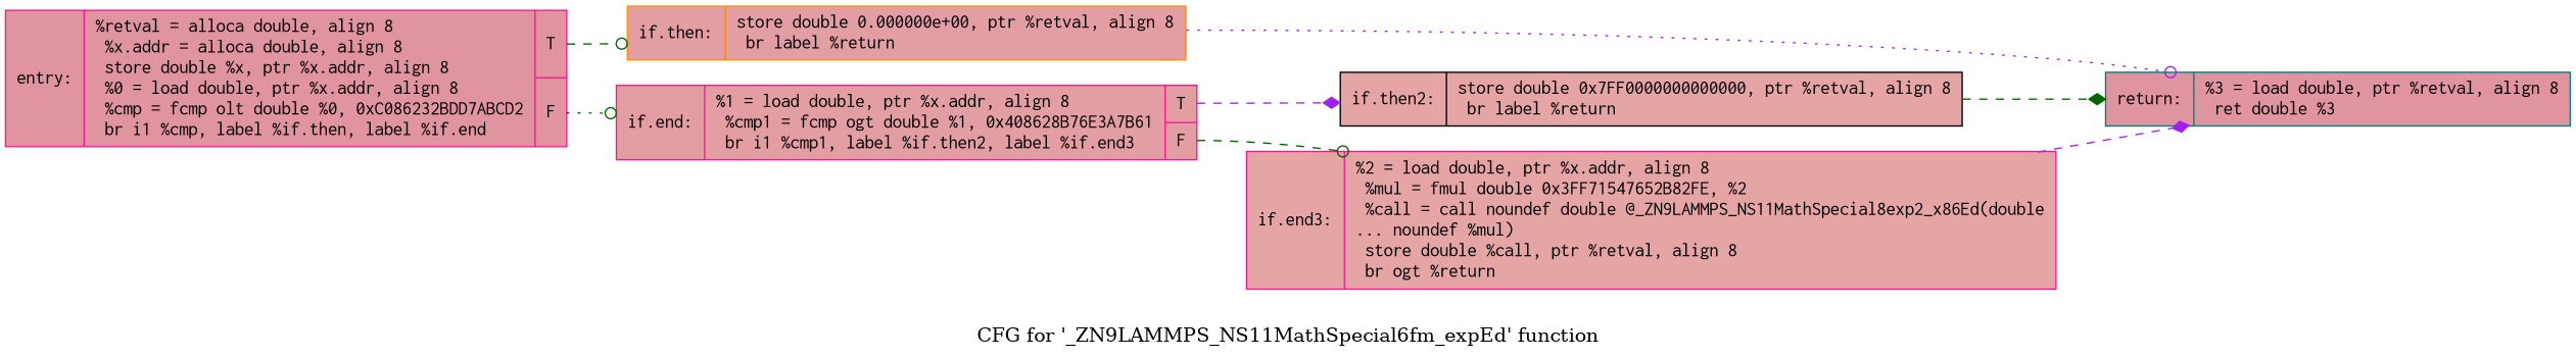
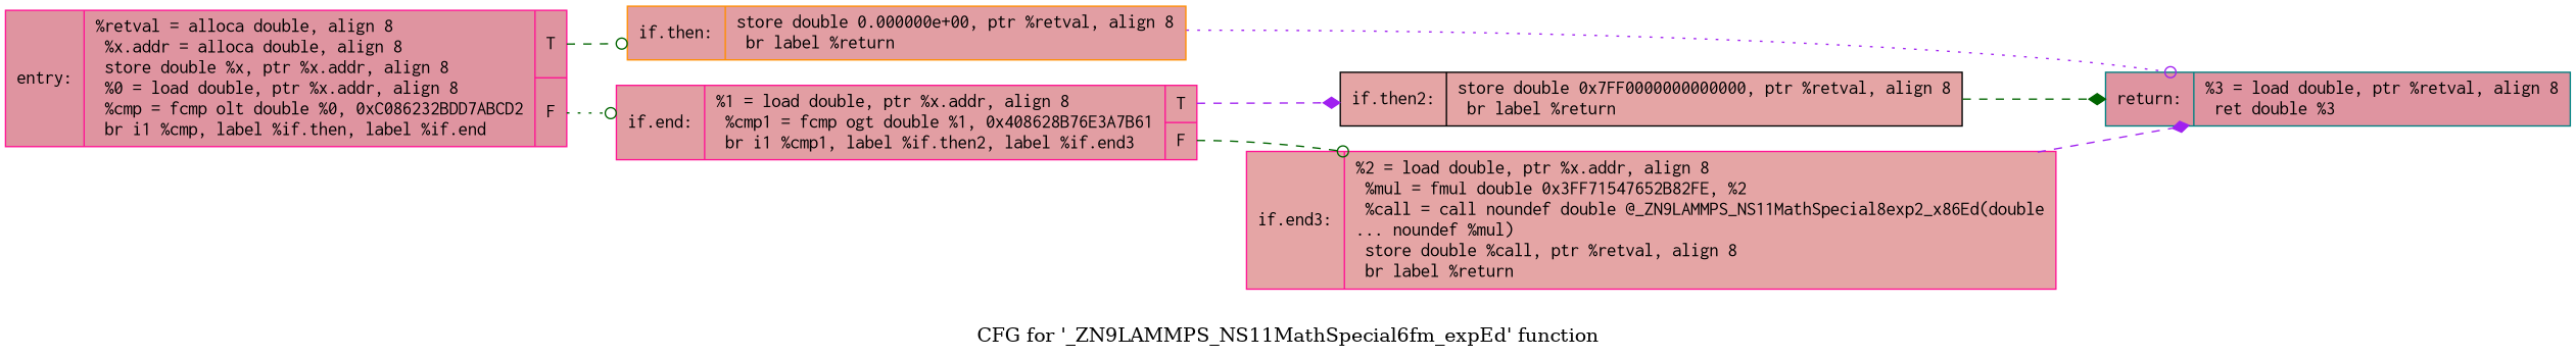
  digraph {
    label="CFG for '_ZN9LAMMPS_NS11MathSpecial6fm_expEd' function"
    rankdir=LR
    node [color=deeppink fillcolor="#b70d2870" fontname=Courier shape=record style=filled]
    edge [color=darkgreen style=dashed arrowhead=odot]
    n1 [label="{entry:\l|  %retval = alloca double, align 8\l  %x.addr = alloca double, align 8\l  store double %x, ptr %x.addr, align 8\l  %0 = load double, ptr %x.addr, align 8\l  %cmp = fcmp olt double %0, 0xC086232BDD7ABCD2\l  br i1 %cmp, label %if.then, label %if.end\l|{<s0>T|<s1>F}}"]
    n2 [color=darkorange fillcolor="#be242e70" label="{if.then:\l|  store double 0.000000e+00, ptr %retval, align 8\l  br label %return\l}"]
    n3 [fillcolor="#be242e70" label="{if.end:\l|  %1 = load double, ptr %x.addr, align 8\l  %cmp1 = fcmp ogt double %1, 0x408628B76E3A7B61\l  br i1 %cmp1, label %if.then2, label %if.end3\l|{<s0>T|<s1>F}}"]
    n4 [color=teal label="{return:\l|  %3 = load double, ptr %retval, align 8\l  ret double %3\l}"]
    n5 [color=black fillcolor="#c5333470" label="{if.then2:\l|  store double 0x7FF0000000000000, ptr %retval, align 8\l  br label %return\l}"]
-   n6 [fillcolor="#c5333470" label="{if.end3:\l|  %2 = load double, ptr %x.addr, align 8\l  %mul = fmul double 0x3FF71547652B82FE, %2\l  %call = call noundef double @_ZN9LAMMPS_NS11MathSpecial8exp2_x86Ed(double\l... noundef %mul)\l  store double %call, ptr %retval, align 8\l  br ogt %return\l}"]
+   n6 [fillcolor="#c5333470" label="{if.end3:\l|  %2 = load double, ptr %x.addr, align 8\l  %mul = fmul double 0x3FF71547652B82FE, %2\l  %call = call noundef double @_ZN9LAMMPS_NS11MathSpecial8exp2_x86Ed(double\l... noundef %mul)\l  store double %call, ptr %retval, align 8\l  br label %return\l}"]
    n1 -> n2 [tailport=s0]
    n1 -> n3 [tailport=s1 style=dotted]
    n2 -> n4 [color=purple style=dotted]
    n3 -> n5 [tailport=s0 color=purple arrowhead=diamond]
    n3 -> n6 [tailport=s1]
    n5 -> n4 [arrowhead=diamond]
    n6 -> n4 [color=purple arrowhead=diamond]
  }
